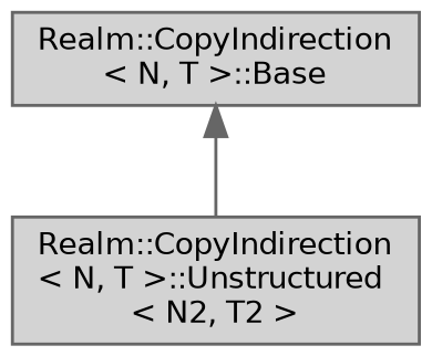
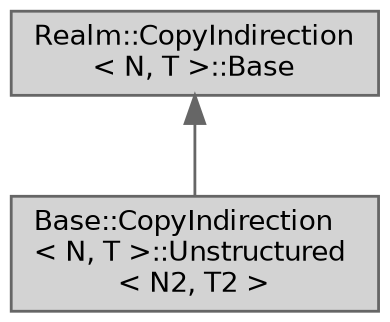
  digraph {
    node [color=gray40 fillcolor=lightgrey fontname=Helvetica fontsize=10 shape=box style=filled]
-   n1 [fontcolor=black height=0.2 label="Realm::CopyIndirection\l\< N, T \>::Unstructured\l\< N2, T2 \>" width=0.4]
+   n1 [fontcolor=black height=0.2 label="Base::CopyIndirection\l\< N, T \>::Unstructured\l\< N2, T2 \>" width=0.4]
    n2 [height=0.2 label="Realm::CopyIndirection\l\< N, T \>::Base" width=0.4]
    n2 -> n1 [color=gray40 dir=back fontname=Helvetica fontsize=10 labelfontname=Helvetica labelfontsize=10 style=solid]
  }
